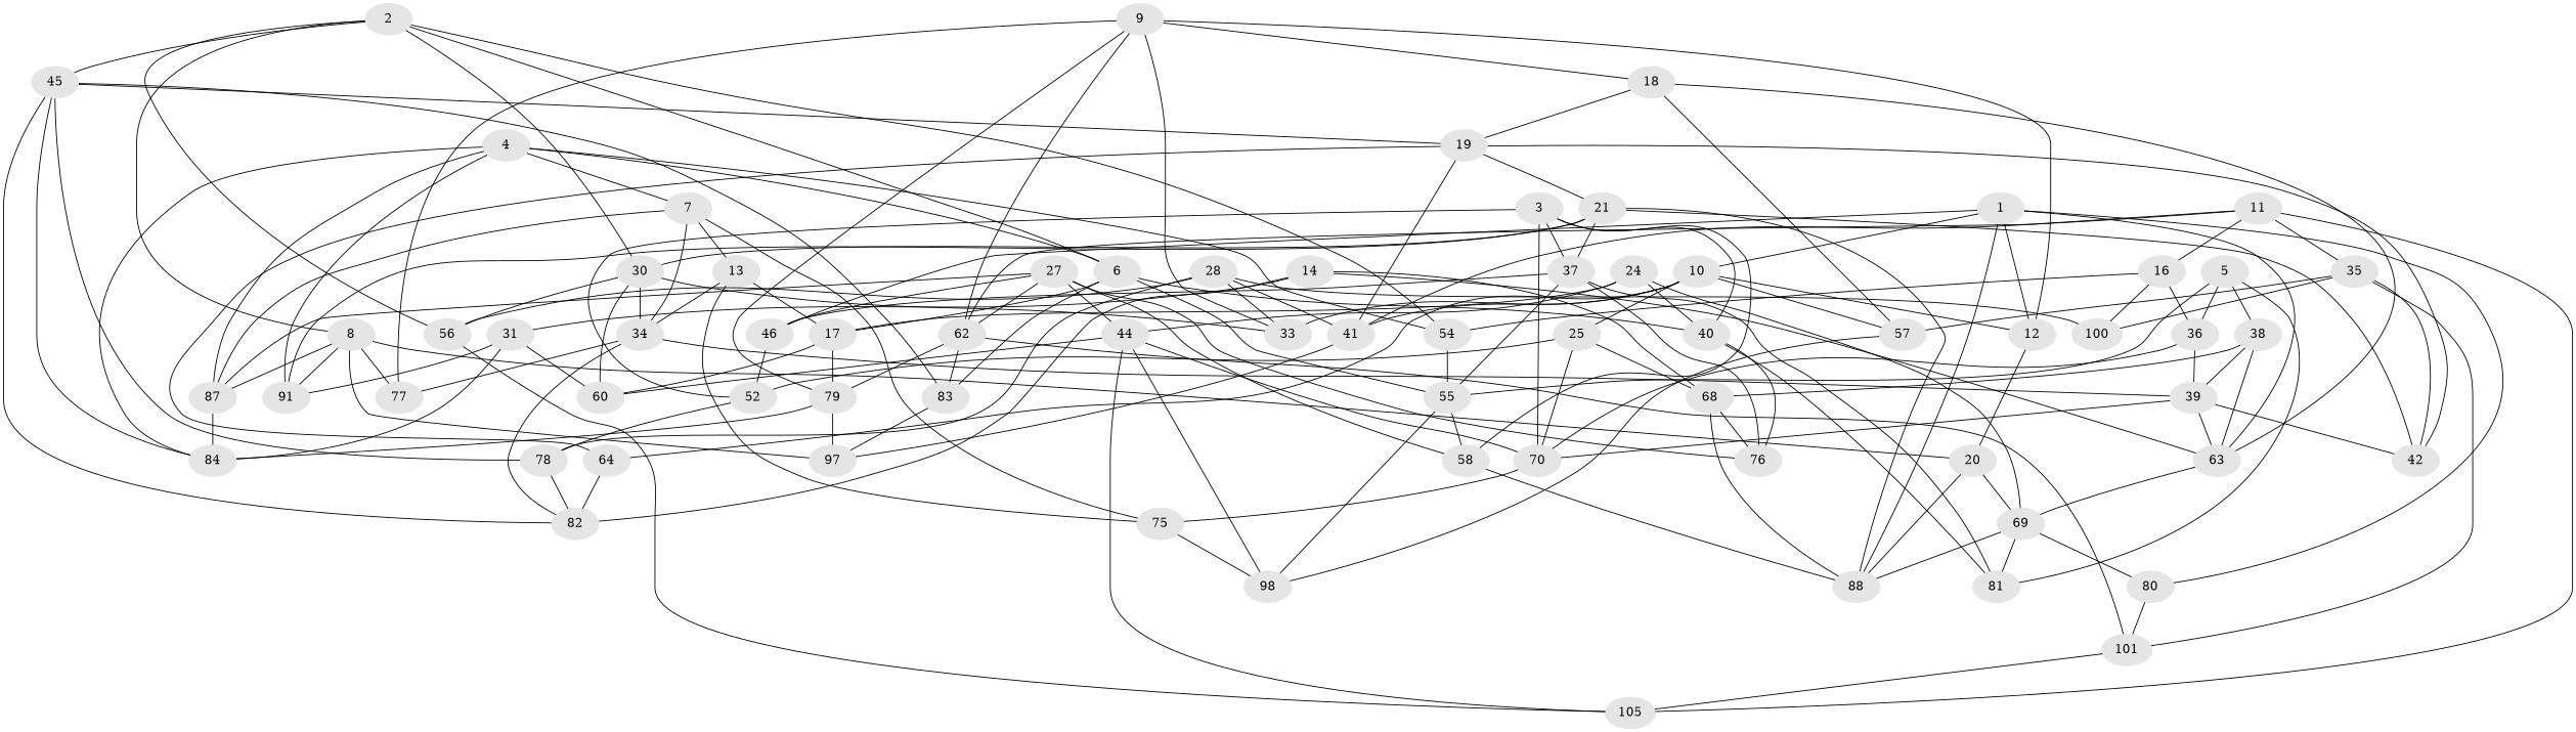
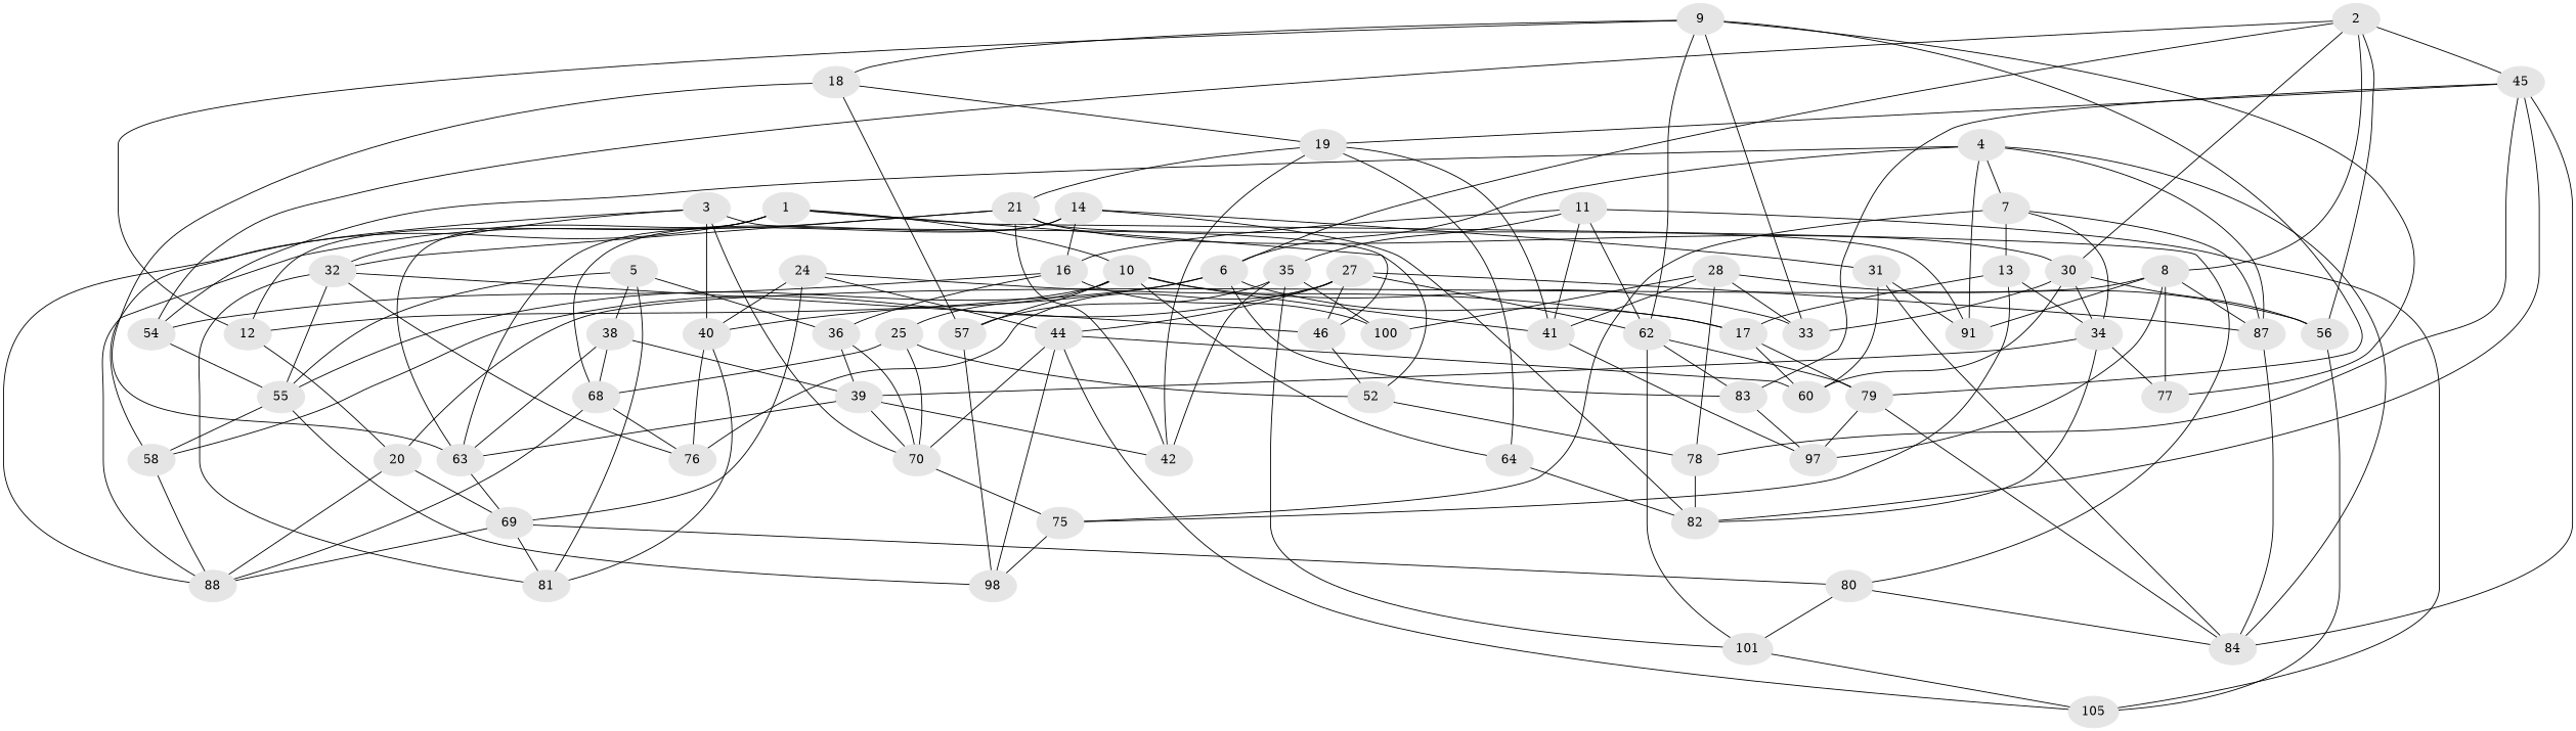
  graph {
    node [color=gray90 style=filled]
    1 [super="+26"]
    10 [super="+49"]
    12 [super="+65"]
    46
    63 [super="+92"]
    80
    88 [super="+107"]
    33
    25
    57
    64
    41 [super="+48"]
    20
    52
    69 [super="+72"]
    84 [super="+96"]
    101
    2 [super="+67"]
    6 [super="+22"]
    8 [super="+53"]
    n21 [label=45 super="+61"]
    30 [super="+47"]
    54
    56
    40 [super="+95"]
    55 [super="+90"]
    17
    83
    87
    91
    77
    97
    82 [super="+94"]
    19 [super="+103"]
    78
    34 [super="+93"]
    60
    105
    3 [super="+50"]
-   32 [super="+102" label=37]
+   32 [super="+102"]
    58
    70 [super="+108"]
    81
    76
    75
    4 [super="+37"]
    7 [super="+23"]
    13
    36 [super="+71"]
    39 [super="+66"]
    5
    38
    68 [super="+106"]
    98
    79 [super="+85"]
    9 [super="+74"]
    18
    62 [super="+89"]
    11 [super="+104"]
    16 [super="+29"]
    35 [super="+51"]
    100
    42
    14 [super="+45"]
    31
    21 [super="+73"]
    24
    44 [super="+59"]
    27 [super="+86"]
    28 [super="+43"]
    1 -- 10
    1 -- 12
    1 -- 46
    1 -- 63
    1 -- 80
    1 -- 88
    10 -- 12
    10 -- 33
    10 -- 25
    10 -- 57
    10 -- 64
    10 -- 41
    12 -- 20
    46 -- 52
    63 -- 69
+   80 -- 84
    80 -- 101
    25 -- 52
    25 -- 70
    25 -- 68
    57 -- 98
    64 -- 82 [weight=2]
    41 -- 97
    20 -- 88
    20 -- 69
    52 -- 78
    69 -- 80
    69 -- 88
    69 -- 81
    101 -- 105
    2 -- 6
    2 -- 8
    2 -- n21
    2 -- 30
    2 -- 54
    2 -- 56
    6 -- 40
    6 -- 55
    6 -- 17
    6 -- 83
    8 -- 20
    8 -- 87
    8 -- 91
    8 -- 77
    8 -- 97
    n21 -- 84
    n21 -- 83
    n21 -- 82
    n21 -- 19
    n21 -- 78
    30 -- 33
    30 -- 56
    30 -- 34
    30 -- 60
    54 -- 55
    56 -- 105
    40 -- 81
    40 -- 76
    55 -- 58
    55 -- 98
    17 -- 60
    17 -- 79
    83 -- 97
    87 -- 84
    19 -- 64
    19 -- 41
    19 -- 42
    19 -- 21
    78 -- 82
    34 -- 77
    34 -- 82
    34 -- 39
    3 -- 52
    3 -- 40 [weight=2]
    3 -- 32
    3 -- 58
    3 -- 70
    32 -- 46
    32 -- 55
    32 -- 81
    32 -- 76
    58 -- 88
    70 -- 75
    75 -- 98
    4 -- 84
    4 -- 6
    4 -- 54
    4 -- 87
    4 -- 91
    4 -- 7
    7 -- 87
    7 -- 34
    7 -- 75
    7 -- 13
    13 -- 17
    13 -- 34
    13 -- 75
    36 -- 70
    36 -- 39
    39 -- 63
    39 -- 70
    39 -- 42
    5 -- 55
    5 -- 81
    5 -- 36
    5 -- 38
    38 -- 63
    38 -- 39
    38 -- 68
    68 -- 88
    68 -- 76
    79 -- 84
    79 -- 97
    9 -- 12
    9 -- 33
    9 -- 77
    9 -- 79
    9 -- 18
    9 -- 62
    18 -- 63
    18 -- 57
    18 -- 19
    62 -- 101
    62 -- 83
    62 -- 79
    11 -- 41
    11 -- 105
    11 -- 62
    11 -- 16
    11 -- 35 [weight=2]
    16 -- 54
    16 -- 36 [weight=2]
    16 -- 100
    35 -- 57
    35 -- 101
    35 -- 100
    35 -- 42
    14 -- 63
    14 -- 82
    14 -- 68
+   14 -- 16
    14 -- 31
    31 -- 84
    31 -- 91
    31 -- 60
    21 -- 88
    21 -- 30
    21 -- 91
    21 -- 32
    21 -- 42
    24 -- 69
    24 -- 40
    24 -- 17
    24 -- 44
    44 -- 60
    44 -- 105
    44 -- 70
    44 -- 98
    27 -- 46
    27 -- 87
    27 -- 58
    27 -- 76
    27 -- 62
    27 -- 44
    28 -- 33
    28 -- 41 [weight=2]
    28 -- 56
    28 -- 78
    28 -- 100
  }
